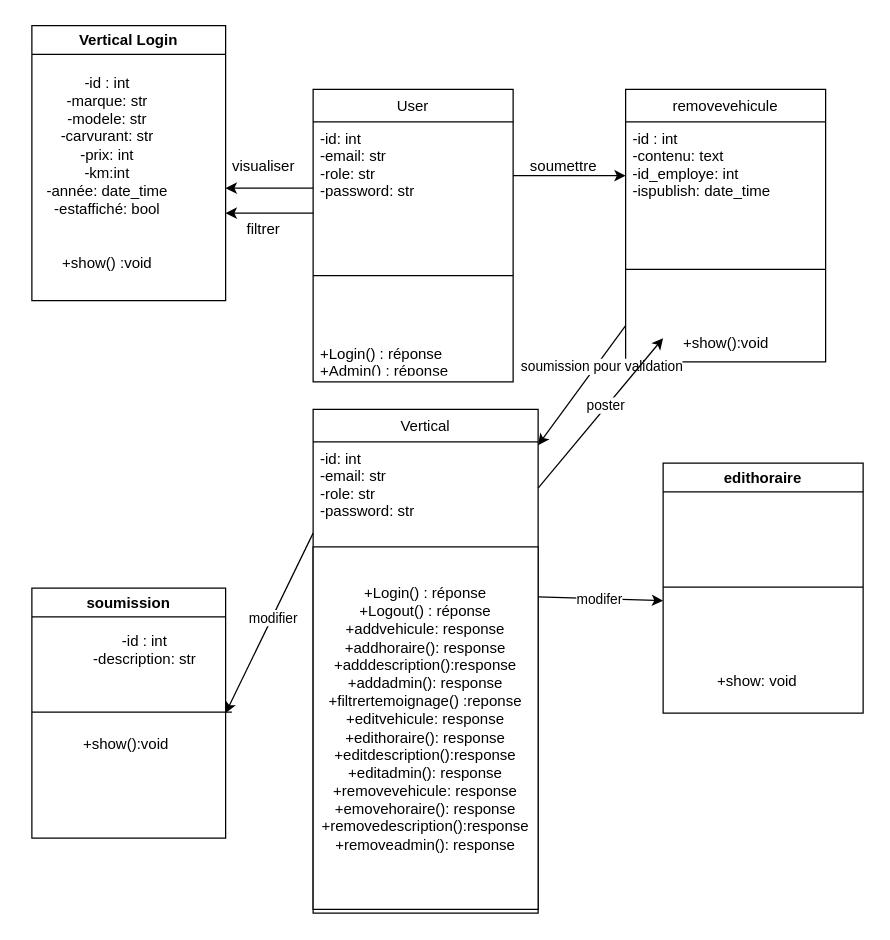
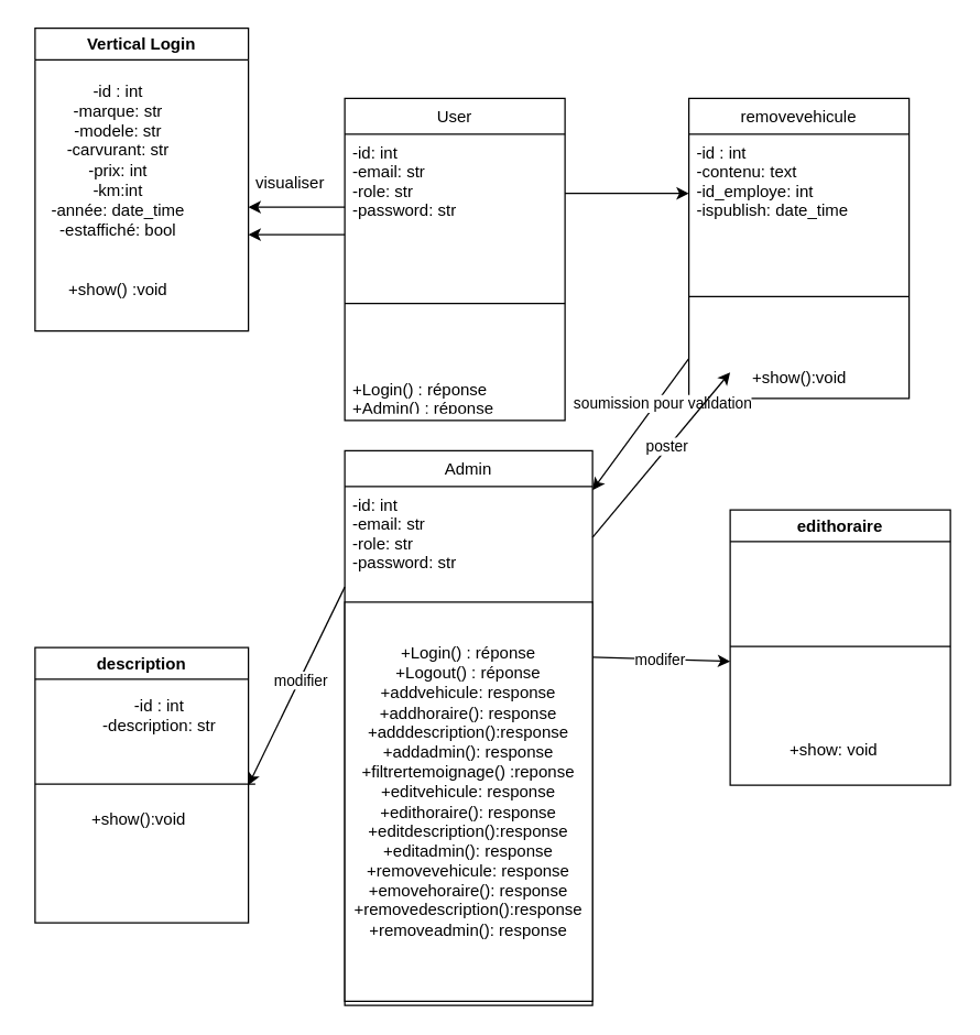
  <mxCell id="0" />
  <mxCell id="1" parent="0" />
  <mxCell id="2" value="removevehicule" style="swimlane;fontStyle=0;align=center;verticalAlign=top;childLayout=stackLayout;horizontal=1;startSize=26;horizontalStack=0;resizeParent=1;resizeLast=0;collapsible=1;marginBottom=0;rounded=0;shadow=0;strokeWidth=1;" parent="1" vertex="1"><mxGeometry x="500" y="71" width="160" height="218" as="geometry"><mxRectangle x="130" y="380" width="160" height="26" as="alternateBounds" /></mxGeometry></mxCell>
  <mxCell id="3" value="-id : int&#10;-contenu: text&#10;-id_employe: int&#10;-ispublish: date_time&#10;" style="text;align=left;verticalAlign=top;spacingLeft=4;spacingRight=4;overflow=hidden;rotatable=0;points=[[0,0.5],[1,0.5]];portConstraint=eastwest;" parent="2" vertex="1"><mxGeometry y="26" width="160" height="74" as="geometry" /></mxCell>
  <mxCell id="4" value="" style="line;html=1;strokeWidth=1;align=left;verticalAlign=middle;spacingTop=-1;spacingLeft=3;spacingRight=3;rotatable=0;labelPosition=right;points=[];portConstraint=eastwest;" parent="2" vertex="1"><mxGeometry y="100" width="160" height="88" as="geometry" /></mxCell>
  <mxCell id="5" value="" style="endArrow=classic;html=1;rounded=0;entryX=1;entryY=0.071;entryDx=0;entryDy=0;entryPerimeter=0;" edge="1" parent="2" target="18"><mxGeometry width="50" height="50" relative="1" as="geometry"><mxPoint y="189" as="sourcePoint" /><mxPoint x="50" y="139" as="targetPoint" /></mxGeometry></mxCell>
  <mxCell id="6" value="soumission pour validation" style="edgeLabel;html=1;align=center;verticalAlign=middle;resizable=0;points=[];" vertex="1" connectable="0" parent="5"><mxGeometry x="-0.129" y="1" relative="1" as="geometry"><mxPoint x="10" y="-10" as="offset" /></mxGeometry></mxCell>
  <mxCell id="7" value="+show():void" style="text;html=1;align=center;verticalAlign=middle;resizable=0;points=[];autosize=1;strokeColor=none;fillColor=none;" vertex="1" parent="2"><mxGeometry y="188" width="160" height="30" as="geometry" /></mxCell>
  <mxCell id="8" value="User" style="swimlane;fontStyle=0;align=center;verticalAlign=top;childLayout=stackLayout;horizontal=1;startSize=26;horizontalStack=0;resizeParent=1;resizeLast=0;collapsible=1;marginBottom=0;rounded=0;shadow=0;strokeWidth=1;" vertex="1" parent="1"><mxGeometry x="250" y="71" width="160" height="234" as="geometry"><mxRectangle x="130" y="380" width="160" height="26" as="alternateBounds" /></mxGeometry></mxCell>
  <mxCell id="9" value="" style="endArrow=classic;html=1;rounded=0;" edge="1" parent="8"><mxGeometry width="50" height="50" relative="1" as="geometry"><mxPoint y="79" as="sourcePoint" /><mxPoint x="-70" y="79" as="targetPoint" /></mxGeometry></mxCell>
  <mxCell id="10" value="" style="endArrow=classic;html=1;rounded=0;" edge="1" parent="8"><mxGeometry width="50" height="50" relative="1" as="geometry"><mxPoint x="160" y="69" as="sourcePoint" /><mxPoint x="250" y="69" as="targetPoint" /></mxGeometry></mxCell>
  <mxCell id="11" value="-id: int&#10;-email: str&#10;-role: str&#10;-password: str&#10;" style="text;align=left;verticalAlign=top;spacingLeft=4;spacingRight=4;overflow=hidden;rotatable=0;points=[[0,0.5],[1,0.5]];portConstraint=eastwest;" vertex="1" parent="8"><mxGeometry y="26" width="160" height="74" as="geometry" /></mxCell>
  <mxCell id="12" value="" style="endArrow=classic;html=1;rounded=0;" edge="1" parent="8"><mxGeometry width="50" height="50" relative="1" as="geometry"><mxPoint y="99" as="sourcePoint" /><mxPoint x="-70" y="99" as="targetPoint" /></mxGeometry></mxCell>
  <mxCell id="13" value="" style="line;html=1;strokeWidth=1;align=left;verticalAlign=middle;spacingTop=-1;spacingLeft=3;spacingRight=3;rotatable=0;labelPosition=right;points=[];portConstraint=eastwest;" vertex="1" parent="8"><mxGeometry y="100" width="160" height="98" as="geometry" /></mxCell>
  <mxCell id="14" value="+Login() : réponse &#10;+Admin() : réponse&#10;" style="text;align=left;verticalAlign=top;spacingLeft=4;spacingRight=4;overflow=hidden;rotatable=0;points=[[0,0.5],[1,0.5]];portConstraint=eastwest;" vertex="1" parent="8"><mxGeometry y="198" width="160" height="26" as="geometry" /></mxCell>
  <mxCell id="15" value="visualiser" style="text;html=1;align=center;verticalAlign=middle;resizable=0;points=[];autosize=1;strokeColor=none;fillColor=none;" vertex="1" parent="1"><mxGeometry x="175" y="118" width="70" height="30" as="geometry" /></mxCell>
- <mxCell id="16" value="soumettre" style="text;html=1;align=center;verticalAlign=middle;resizable=0;points=[];autosize=1;strokeColor=none;fillColor=none;" vertex="1" parent="1"><mxGeometry x="410" y="118" width="80" height="30" as="geometry" /></mxCell>
- <mxCell id="17" value="filtrer" style="text;html=1;align=center;verticalAlign=middle;resizable=0;points=[];autosize=1;strokeColor=none;fillColor=none;" vertex="1" parent="1"><mxGeometry x="185" y="168" width="50" height="30" as="geometry" /></mxCell>
- <mxCell id="18" value="Vertical" style="swimlane;fontStyle=0;align=center;verticalAlign=top;childLayout=stackLayout;horizontal=1;startSize=26;horizontalStack=0;resizeParent=1;resizeLast=0;collapsible=1;marginBottom=0;rounded=0;shadow=0;strokeWidth=1;" vertex="1" parent="1"><mxGeometry x="250" y="327" width="180" height="403" as="geometry"><mxRectangle x="130" y="380" width="160" height="26" as="alternateBounds" /></mxGeometry></mxCell>
+ <mxCell id="18" value="Admin" style="swimlane;fontStyle=0;align=center;verticalAlign=top;childLayout=stackLayout;horizontal=1;startSize=26;horizontalStack=0;resizeParent=1;resizeLast=0;collapsible=1;marginBottom=0;rounded=0;shadow=0;strokeWidth=1;" vertex="1" parent="1"><mxGeometry x="250" y="327" width="180" height="403" as="geometry"><mxRectangle x="130" y="380" width="160" height="26" as="alternateBounds" /></mxGeometry></mxCell>
  <mxCell id="19" value="-id: int&#10;-email: str&#10;-role: str&#10;-password: str&#10;" style="text;align=left;verticalAlign=top;spacingLeft=4;spacingRight=4;overflow=hidden;rotatable=0;points=[[0,0.5],[1,0.5]];portConstraint=eastwest;" vertex="1" parent="18"><mxGeometry y="26" width="180" height="84" as="geometry" /></mxCell>
  <mxCell id="20" value="" style="endArrow=classic;html=1;rounded=0;entryX=1;entryY=0.5;entryDx=0;entryDy=0;" edge="1" parent="18" target="23"><mxGeometry width="50" height="50" relative="1" as="geometry"><mxPoint y="99" as="sourcePoint" /><mxPoint x="-50" y="113" as="targetPoint" /></mxGeometry></mxCell>
  <mxCell id="21" value="modifier" style="edgeLabel;html=1;align=center;verticalAlign=middle;resizable=0;points=[];" vertex="1" connectable="0" parent="20"><mxGeometry x="-0.064" relative="1" as="geometry"><mxPoint as="offset" /></mxGeometry></mxCell>
  <mxCell id="22" value="+Login() : réponse&lt;br style=&quot;border-color: var(--border-color); padding: 0px; margin: 0px;&quot;&gt;+Logout() : réponse&lt;br style=&quot;border-color: var(--border-color); padding: 0px; margin: 0px;&quot;&gt;+addvehicule: response&lt;br style=&quot;border-color: var(--border-color); padding: 0px; margin: 0px;&quot;&gt;+addhoraire(): response&lt;br style=&quot;border-color: var(--border-color); padding: 0px; margin: 0px;&quot;&gt;+adddescription():response&lt;br style=&quot;border-color: var(--border-color); padding: 0px; margin: 0px;&quot;&gt;+addadmin(): response&lt;br style=&quot;border-color: var(--border-color); padding: 0px; margin: 0px;&quot;&gt;+filtrertemoignage() :reponse&lt;br style=&quot;border-color: var(--border-color); padding: 0px; margin: 0px;&quot;&gt;+editvehicule: response&lt;br style=&quot;border-color: var(--border-color); padding: 0px; margin: 0px;&quot;&gt;+edithoraire(): response&lt;br style=&quot;border-color: var(--border-color); padding: 0px; margin: 0px;&quot;&gt;+editdescription():response&lt;br style=&quot;border-color: var(--border-color); padding: 0px; margin: 0px;&quot;&gt;+editadmin(): response&lt;br style=&quot;border-color: var(--border-color); padding: 0px; margin: 0px;&quot;&gt;+removevehicule: response&lt;br style=&quot;border-color: var(--border-color); padding: 0px; margin: 0px;&quot;&gt;+emovehoraire(): response&lt;br style=&quot;border-color: var(--border-color); padding: 0px; margin: 0px;&quot;&gt;+removedescription():response&lt;br style=&quot;border-color: var(--border-color); padding: 0px; margin: 0px;&quot;&gt;+removeadmin(): response&lt;div style=&quot;border-color: var(--border-color); padding: 0px; margin: 0px;&quot;&gt;&lt;br style=&quot;border-color: var(--border-color); padding: 0px; margin: 0px; text-align: left;&quot;&gt;&lt;/div&gt;" style="whiteSpace=wrap;html=1;" vertex="1" parent="18"><mxGeometry y="110" width="180" height="290" as="geometry" /></mxCell>
- <mxCell id="23" value="soumission" style="swimlane;whiteSpace=wrap;html=1;" vertex="1" parent="1"><mxGeometry x="25" y="470" width="155" height="200" as="geometry" /></mxCell>
+ <mxCell id="23" value="description" style="swimlane;whiteSpace=wrap;html=1;" vertex="1" parent="1"><mxGeometry x="25" y="470" width="155" height="200" as="geometry" /></mxCell>
  <mxCell id="24" value="-id : int&lt;br style=&quot;border-color: var(--border-color); padding: 0px; margin: 0px;&quot;&gt;-description: str&lt;div style=&quot;border-color: var(--border-color); padding: 0px; margin: 0px;&quot;&gt;&lt;br style=&quot;border-color: var(--border-color); padding: 0px; margin: 0px; text-align: left;&quot;&gt;&lt;/div&gt;" style="text;html=1;align=center;verticalAlign=middle;resizable=0;points=[];autosize=1;strokeColor=none;fillColor=none;" vertex="1" parent="23"><mxGeometry x="35" y="27" width="110" height="60" as="geometry" /></mxCell>
  <mxCell id="25" value="" style="endArrow=none;html=1;rounded=0;" edge="1" parent="23"><mxGeometry width="50" height="50" relative="1" as="geometry"><mxPoint y="99.29" as="sourcePoint" /><mxPoint x="160" y="99.29" as="targetPoint" /><Array as="points"><mxPoint x="70" y="99.29" /></Array></mxGeometry></mxCell>
  <mxCell id="26" value="+show():void" style="text;html=1;align=center;verticalAlign=middle;resizable=0;points=[];autosize=1;strokeColor=none;fillColor=none;" vertex="1" parent="23"><mxGeometry x="-5" y="110" width="160" height="30" as="geometry" /></mxCell>
  <mxCell id="27" value="edithoraire" style="swimlane;whiteSpace=wrap;html=1;" vertex="1" parent="1"><mxGeometry x="530" y="370" width="160" height="200" as="geometry" /></mxCell>
  <mxCell id="28" value="" style="endArrow=none;html=1;rounded=0;" edge="1" parent="27"><mxGeometry width="50" height="50" relative="1" as="geometry"><mxPoint y="99.29" as="sourcePoint" /><mxPoint x="160" y="99.29" as="targetPoint" /><Array as="points"><mxPoint x="70" y="99.29" /></Array></mxGeometry></mxCell>
  <mxCell id="29" value="+show: void" style="text;html=1;align=center;verticalAlign=middle;resizable=0;points=[];autosize=1;strokeColor=none;fillColor=none;" vertex="1" parent="27"><mxGeometry x="30" y="160" width="90" height="30" as="geometry" /></mxCell>
  <mxCell id="30" value="" style="endArrow=classic;html=1;rounded=0;" edge="1" parent="1"><mxGeometry width="50" height="50" relative="1" as="geometry"><mxPoint x="430" y="477" as="sourcePoint" /><mxPoint x="530" y="480" as="targetPoint" /></mxGeometry></mxCell>
  <mxCell id="31" value="modifer" style="edgeLabel;html=1;align=center;verticalAlign=middle;resizable=0;points=[];" vertex="1" connectable="0" parent="30"><mxGeometry x="-0.025" relative="1" as="geometry"><mxPoint as="offset" /></mxGeometry></mxCell>
  <mxCell id="32" value="" style="endArrow=classic;html=1;rounded=0;" edge="1" parent="1"><mxGeometry width="50" height="50" relative="1" as="geometry"><mxPoint x="430" y="390" as="sourcePoint" /><mxPoint x="530" y="270" as="targetPoint" /></mxGeometry></mxCell>
  <mxCell id="33" value="poster" style="edgeLabel;html=1;align=center;verticalAlign=middle;resizable=0;points=[];" vertex="1" connectable="0" parent="32"><mxGeometry x="0.084" y="1" relative="1" as="geometry"><mxPoint y="-1" as="offset" /></mxGeometry></mxCell>
  <mxCell id="34" value="Vertical Login" style="swimlane;whiteSpace=wrap;html=1;" vertex="1" parent="1"><mxGeometry x="25" y="20" width="155" height="220" as="geometry" /></mxCell>
  <mxCell id="35" value="-id : int&lt;br style=&quot;border-color: var(--border-color); padding: 0px; margin: 0px;&quot;&gt;-marque: str&lt;br style=&quot;border-color: var(--border-color); padding: 0px; margin: 0px;&quot;&gt;-modele: str&lt;br style=&quot;border-color: var(--border-color); padding: 0px; margin: 0px;&quot;&gt;-carvurant: str&lt;br style=&quot;border-color: var(--border-color); padding: 0px; margin: 0px;&quot;&gt;-prix: int&lt;br style=&quot;border-color: var(--border-color); padding: 0px; margin: 0px;&quot;&gt;-km:int&lt;br style=&quot;border-color: var(--border-color); padding: 0px; margin: 0px;&quot;&gt;-année: date_time&lt;br style=&quot;border-color: var(--border-color); padding: 0px; margin: 0px;&quot;&gt;-estaffiché: bool&lt;br style=&quot;border-color: var(--border-color); padding: 0px; margin: 0px;&quot;&gt;&lt;br style=&quot;border-color: var(--border-color); padding: 0px; margin: 0px;&quot;&gt;&lt;br style=&quot;border-color: var(--border-color); padding: 0px; margin: 0px;&quot;&gt;+show() :void&lt;div style=&quot;border-color: var(--border-color); padding: 0px; margin: 0px;&quot;&gt;&lt;br style=&quot;border-color: var(--border-color); padding: 0px; margin: 0px; text-align: left;&quot;&gt;&lt;/div&gt;" style="text;html=1;align=center;verticalAlign=middle;resizable=0;points=[];autosize=1;strokeColor=none;fillColor=none;" vertex="1" parent="34"><mxGeometry y="30" width="120" height="190" as="geometry" /></mxCell>
